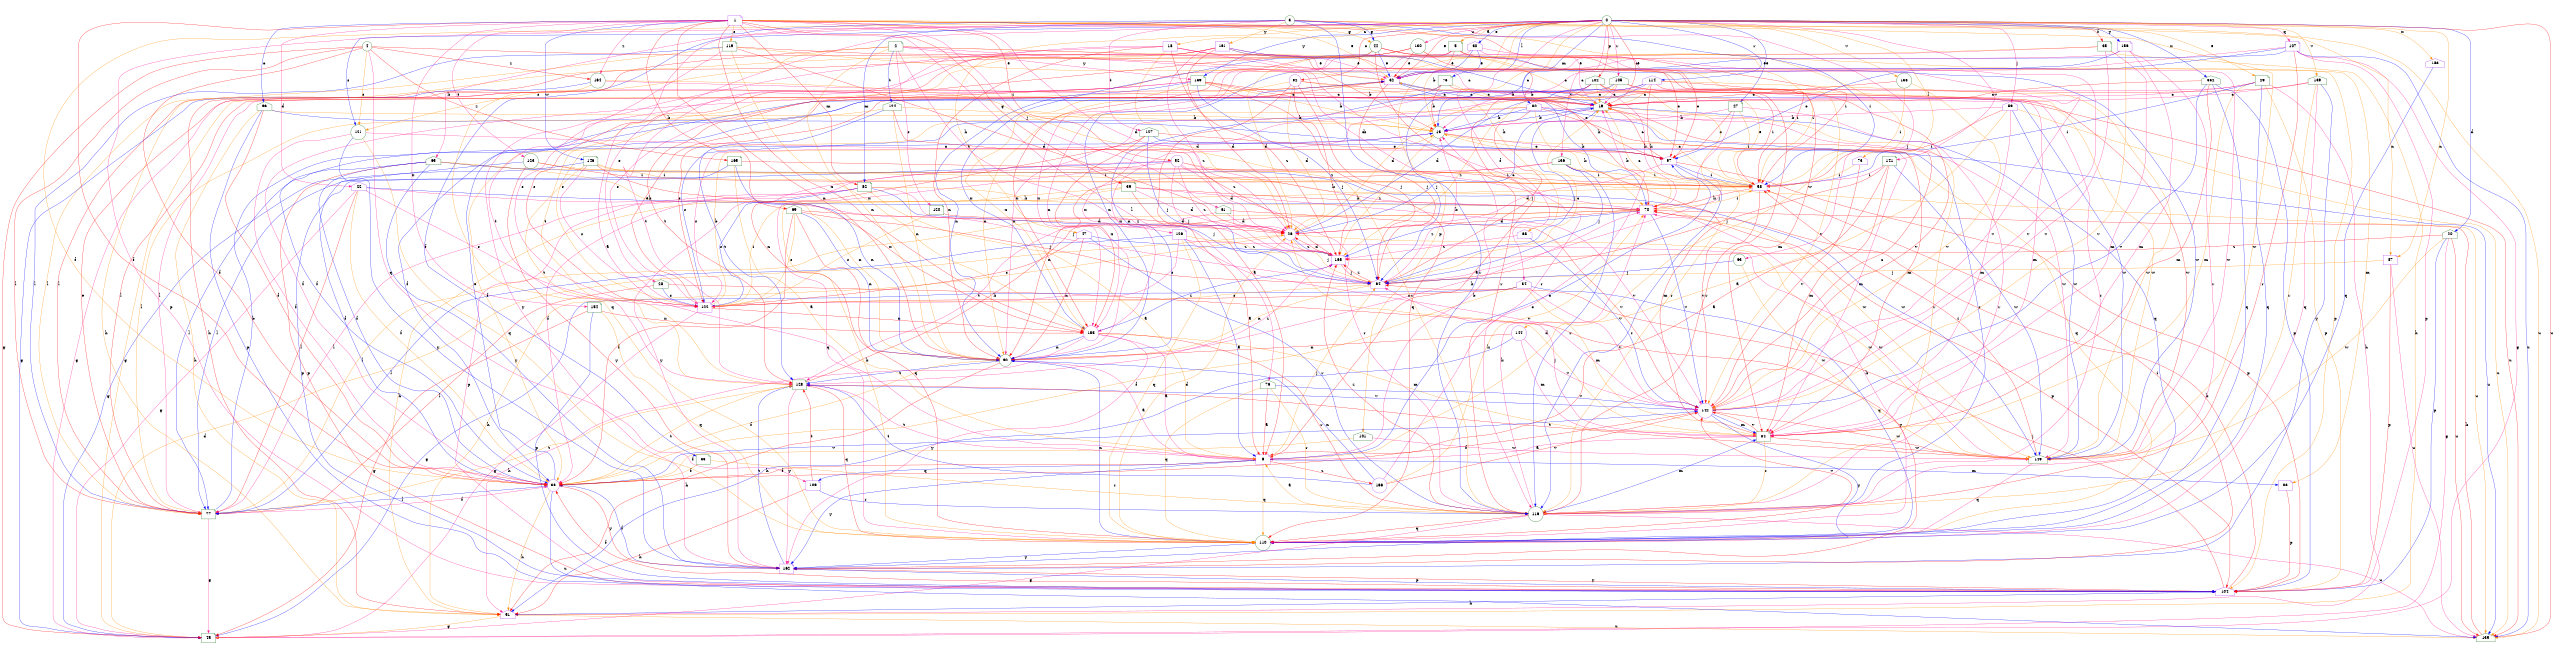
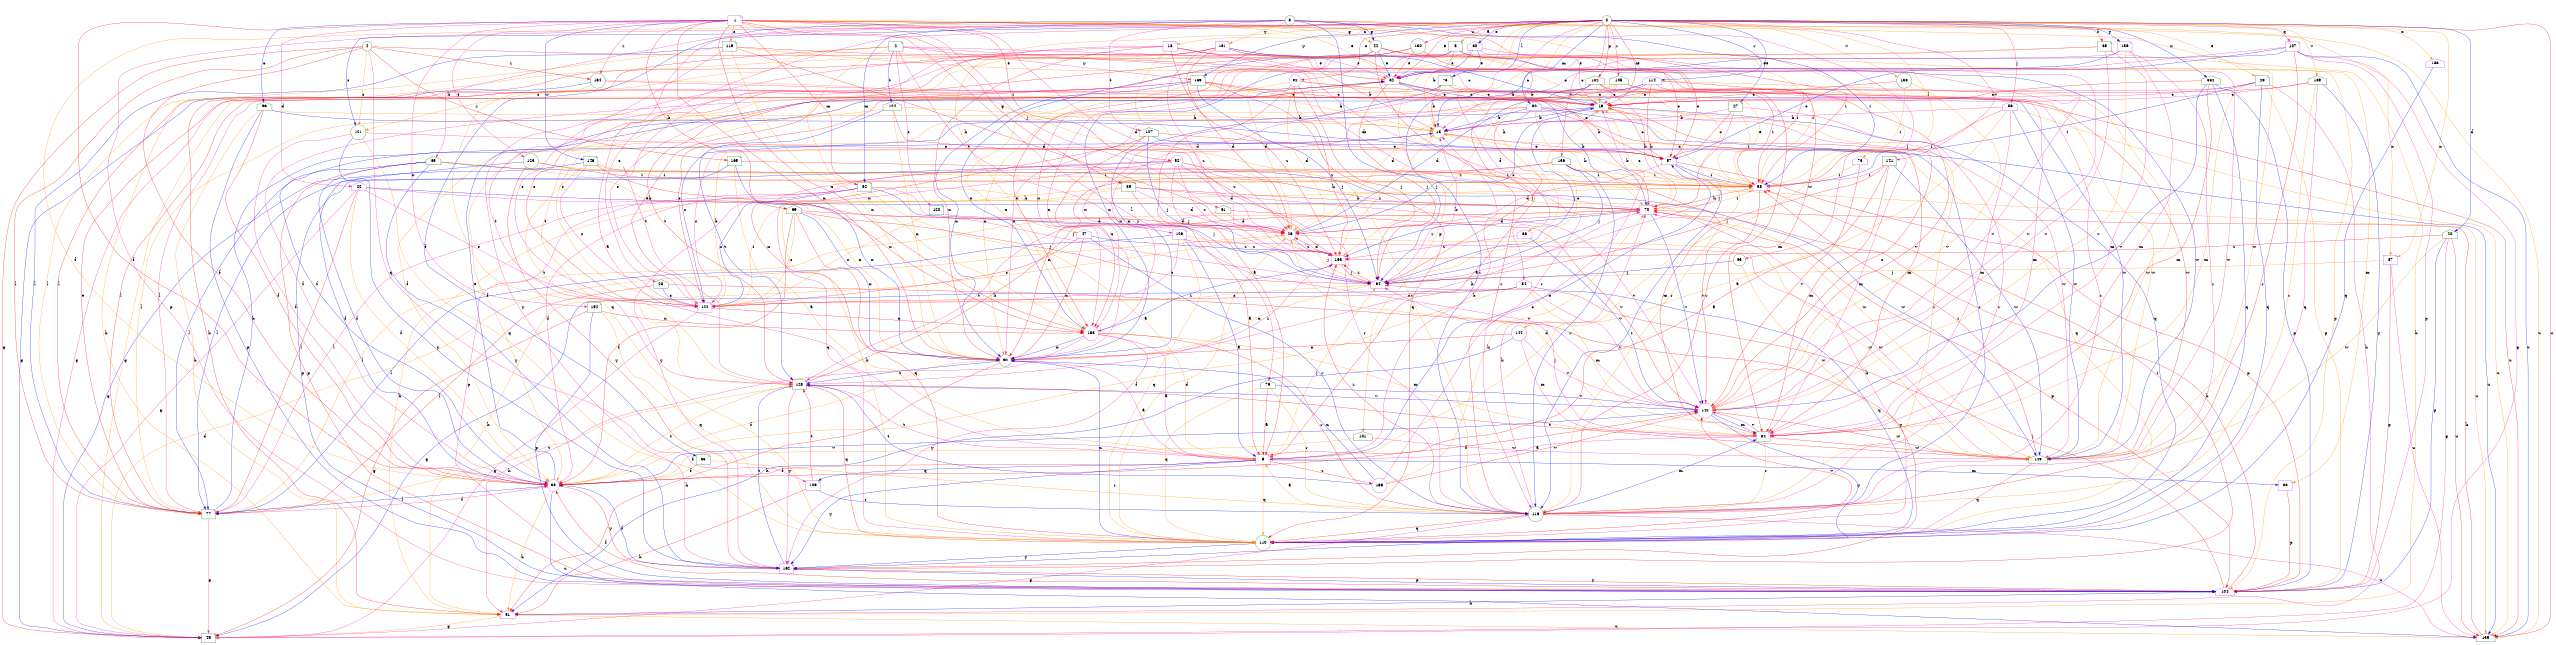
  strict digraph {
    node [color=darkgreen shape=note]
    edge [color=red]
    0 [shape=circle]
    5
    13 [shape=circle]
    18 [color=purple]
    19 [shape=house]
    20 [shape=house]
    27
    28 [shape=house]
    29
    30 [color=purple shape=house]
    32 [color=purple shape=house]
    33
    34 [color=purple shape=house]
    35
    47 [color=purple shape=house]
    59 [color=purple shape=house]
    65 [shape=house]
    68 [color=purple shape=house]
    73 [color=purple shape=house]
    75
    80 [color=purple shape=house]
    87 [color=purple]
    92 [color=purple shape=circle]
    101 [shape=house]
    102 [shape=house]
    104 [color=purple shape=house]
    107 [color=purple]
    114 [color=purple shape=house]
    n29 [label=105 shape=house]
    130 [shape=circle]
    135 [shape=house]
    136 [shape=house]
    138 [shape=circle]
    139 [shape=house]
    141
    n36 [label=352 shape=house]
    153 [color=purple shape=house]
    156 [color=purple]
    159
    90 [shape=circle]
    155 [color=purple shape=circle]
    142 [color=purple shape=circle]
    77
    83 [color=purple]
    97 [color=purple shape=house]
    110 [shape=circle]
    84
    122 [color=purple]
    168 [color=purple]
    26 [color=purple shape=circle]
    116 [shape=circle]
    128
    162 [color=purple]
    64 [color=purple shape=house]
    149 [shape=house]
    45
    58 [color=purple shape=house]
    51 [color=purple shape=house]
    70 [color=purple]
    38 [color=purple shape=circle]
    6 [color=purple]
    1 [color=purple]
    22 [color=purple shape=house]
    39
    44 [shape=circle]
    52 [color=purple shape=circle]
    61 [shape=house]
    69 [shape=house]
    76 [shape=house]
    82
    96 [shape=house]
    119
    123 [shape=circle]
    144 [color=purple shape=circle]
    146
    154
    164 [shape=circle]
    2
    120
    121 [shape=circle]
    124 [shape=house]
    126 [color=purple]
    3 [shape=circle]
    63 [shape=circle]
    127 [shape=house]
    161 [color=purple]
    109 [color=purple]
    166 [color=purple shape=circle]
    4 [shape=circle]
    165
    0 -> 5 [color=darkorange label=a]
    0 -> 13 [color=darkorange label=b]
    0 -> 18 [color=darkorange label=c]
    0 -> 19 [label=c]
    0 -> 20 [color=blue label=d]
    0 -> 27 [color=blue label=e]
    0 -> 28 [color=deeppink label=e]
    0 -> 29 [color=darkorange label=e]
    0 -> 30 [color=blue label=e]
    0 -> 32 [label=e]
    0 -> 33 [color=blue label=f]
    0 -> 34 [color=deeppink label=f]
    0 -> 35 [label=f]
    0 -> 47 [color=darkorange label=h]
    0 -> 59 [color=deeppink label=j]
    0 -> 65 [color=deeppink label=k]
    0 -> 68 [color=darkorange label=k]
    0 -> 73 [color=darkorange label=l]
    0 -> 75 [color=blue label=l]
    0 -> 80 [color=blue label=m]
    0 -> 87 [color=darkorange label=n]
    0 -> 92 [label=o]
    0 -> 101 [color=darkorange label=p]
    0 -> 102 [label=p]
    0 -> 104 [color=deeppink label=p]
    0 -> 107 [color=deeppink label=q]
    0 -> 114 [color=blue label=r]
    0 -> n29 [color=deeppink label=r]
    0 -> 130 [color=deeppink label=u]
    0 -> 135 [label=u]
    0 -> 136 [color=deeppink label=v]
    0 -> 138 [color=darkorange label=v]
    0 -> 139 [color=darkorange label=v]
    0 -> 141 [color=deeppink label=v]
    0 -> n36 [color=blue label=x]
    0 -> 153 [color=darkorange label=x]
    0 -> 156 [color=blue label=y]
    0 -> 159 [color=blue label=y]
    5 -> 32 [label=e]
    5 -> 90 [color=deeppink label=n]
    5 -> 155 [color=deeppink label=x]
    5 -> 142 [color=deeppink label=v]
    5 -> 77 [label=l]
    5 -> 83 [color=darkorange label=m]
    5 -> 97 [label=o]
    13 -> 97 [color=darkorange label=o]
    13 -> 110 [color=darkorange label=q]
    13 -> 84 [color=deeppink label=m]
    13 -> 122 [color=deeppink label=s]
    13 -> 168 [color=darkorange label=z]
    18 -> 13 [label=b]
    18 -> 32 [color=deeppink label=e]
    18 -> 90 [label=n]
    18 -> 168 [label=z]
    18 -> 26 [color=darkorange label=d]
    18 -> 116 [color=deeppink label=r]
    18 -> 128 [color=deeppink label=t]
    18 -> 162 [color=deeppink label=y]
    19 -> 13 [color=blue label=b]
    19 -> 110 [color=blue label=q]
    19 -> 122 [color=blue label=s]
    19 -> 116 [color=darkorange label=r]
    19 -> 64 [color=blue label=j]
    20 -> 104 [color=blue label=p]
    20 -> 135 [label=u]
    20 -> 168 [label=z]
    20 -> 149 [color=darkorange label=w]
    20 -> 45 [color=deeppink label=g]
    27 -> 13 [color=deeppink label=b]
    27 -> 97 [label=o]
    27 -> 116 [color=deeppink label=r]
    27 -> 64 [color=deeppink label=j]
    27 -> 58 [color=darkorange label=i]
    28 -> 77 [label=l]
    28 -> 122 [color=blue label=s]
    28 -> 162 [label=y]
    29 -> 19 [color=deeppink label=c]
    29 -> 104 [color=darkorange label=p]
    29 -> 77 [color=deeppink label=l]
    29 -> 110 [color=blue label=q]
    29 -> 84 [color=darkorange label=m]
    29 -> 58 [color=blue label=i]
    29 -> 51 [color=deeppink label=h]
    30 -> 19 [color=deeppink label=c]
    30 -> 32 [color=blue label=e]
    30 -> 90 [color=blue label=n]
    30 -> 142 [color=deeppink label=v]
    30 -> 122 [color=deeppink label=s]
    32 -> 19 [color=blue label=c]
    32 -> 64 [label=j]
    32 -> 149 [color=blue label=w]
    32 -> 45 [color=darkorange label=g]
    32 -> 70 [color=blue label=k]
    33 -> 116 [color=darkorange label=r]
    33 -> 38 [color=darkorange label=f]
    34 -> 142 [color=deeppink label=v]
    34 -> 110 [color=blue label=q]
    34 -> 84 [color=darkorange label=m]
    34 -> 122 [label=s]
    34 -> 45 [color=blue label=g]
    34 -> 38 [color=darkorange label=f]
    35 -> 32 [color=deeppink label=e]
    35 -> 142 [color=deeppink label=v]
    35 -> 84 [color=deeppink label=m]
    35 -> 122 [color=darkorange label=s]
    35 -> 51 [color=darkorange label=h]
    47 -> 90 [label=n]
    47 -> 122 [label=s]
    47 -> 168 [color=blue label=z]
    47 -> 116 [color=blue label=r]
    59 -> 13 [color=deeppink label=b]
    59 -> 135 [color=darkorange label=u]
    59 -> 84 [color=deeppink label=m]
    59 -> 149 [color=blue label=w]
    59 -> 58 [label=i]
    59 -> 6 [color=darkorange label=a]
    65 -> 104 [label=p]
    65 -> 90 [color=darkorange label=n]
    65 -> 77 [color=blue label=l]
    65 -> 162 [color=blue label=y]
    65 -> 149 [color=blue label=w]
    65 -> 58 [color=darkorange label=i]
    65 -> 38 [color=blue label=f]
    68 -> 142 [color=blue label=v]
    68 -> 168 [color=deeppink label=z]
    73 -> 142 [label=v]
    73 -> 58 [color=darkorange label=i]
    75 -> 13 [label=b]
    75 -> 19 [color=darkorange label=c]
    75 -> 90 [color=blue label=n]
    75 -> 77 [label=l]
    75 -> 149 [label=w]
    80 -> 13 [color=blue label=b]
    80 -> 155 [color=deeppink label=x]
    80 -> 84 [label=m]
    80 -> 116 [color=blue label=r]
    80 -> 64 [label=j]
    80 -> 149 [color=deeppink label=w]
    80 -> 70 [color=darkorange label=k]
    80 -> 38 [color=darkorange label=f]
    87 -> 104 [label=p]
    87 -> 135 [color=deeppink label=u]
    87 -> 64 [color=darkorange label=j]
    92 -> 19 [color=darkorange label=c]
    92 -> 135 [label=u]
    92 -> 90 [color=darkorange label=n]
    92 -> 168 [label=z]
    92 -> 26 [color=darkorange label=d]
    92 -> 64 [label=j]
    92 -> 6 [label=a]
    101 -> 149 [color=deeppink label=w]
    101 -> 38 [color=darkorange label=f]
    102 -> 19 [color=darkorange label=c]
    102 -> 90 [color=deeppink label=n]
    102 -> 116 [color=darkorange label=r]
    102 -> 64 [color=blue label=j]
    102 -> 58 [label=i]
    102 -> 70 [color=deeppink label=k]
    102 -> 6 [label=a]
    104 -> 162 [label=y]
    104 -> 64 [label=j]
    104 -> 51 [color=blue label=h]
    104 -> 70 [label=k]
    104 -> 38 [label=f]
    107 -> 13 [color=deeppink label=b]
    107 -> 32 [color=blue label=e]
    107 -> 104 [color=deeppink label=p]
    107 -> 135 [color=blue label=u]
    107 -> 97 [color=blue label=o]
    107 -> 116 [label=r]
    107 -> 45 [color=deeppink label=g]
    114 -> 19 [color=darkorange label=c]
    114 -> 155 [color=deeppink label=x]
    114 -> 142 [label=v]
    114 -> 26 [color=blue label=d]
    114 -> 116 [label=r]
    114 -> 149 [color=darkorange label=w]
    114 -> 70 [label=k]
    114 -> 38 [color=blue label=f]
    n29 -> 19 [color=deeppink label=c]
    n29 -> 84 [color=deeppink label=m]
    n29 -> 168 [color=darkorange label=z]
    n29 -> 26 [color=darkorange label=d]
    n29 -> 116 [color=deeppink label=r]
    n29 -> 149 [color=darkorange label=w]
-   n29 -> 38 [color=blue label=f]
+   n29 -> 38 [color=darkorange label=f]
    130 -> 32 [label=e]
    130 -> 104 [color=darkorange label=p]
    130 -> 155 [label=x]
    130 -> 128 [label=t]
    130 -> 70 [label=k]
    135 -> 70 [label=k]
    136 -> 90 [label=n]
    136 -> 84 [label=m]
    136 -> 116 [color=blue label=r]
    136 -> 64 [color=blue label=j]
    136 -> 58 [color=darkorange label=i]
    136 -> 38 [color=deeppink label=f]
    138 -> 19 [label=c]
    138 -> 142 [color=darkorange label=v]
    138 -> 58 [color=darkorange label=i]
    139 -> 19 [color=deeppink label=c]
    139 -> 110 [color=deeppink label=q]
    139 -> 122 [label=s]
    139 -> 116 [color=darkorange label=r]
-   139 -> 162 [color=blue label=y]
+   139 -> 104 [color=blue label=y]
    141 -> 84 [label=m]
    141 -> 64 [label=j]
    141 -> 149 [color=blue label=w]
    141 -> 58 [color=deeppink label=i]
    141 -> 6 [label=a]
    n36 -> 19 [label=c]
    n36 -> 104 [color=blue label=p]
    n36 -> 142 [color=blue label=v]
    n36 -> 110 [color=blue label=q]
    n36 -> 84 [label=m]
    153 -> 110 [color=blue label=q]
    156 -> 13 [color=blue label=b]
    156 -> 32 [color=deeppink label=e]
    156 -> 142 [color=darkorange label=v]
    156 -> 84 [color=deeppink label=m]
    156 -> 116 [color=deeppink label=r]
    159 -> 13 [color=darkorange label=b]
    159 -> 19 [label=c]
    159 -> 90 [color=blue label=n]
    159 -> 155 [color=darkorange label=x]
    159 -> 97 [label=o]
    159 -> 110 [label=q]
    159 -> 64 [color=blue label=j]
    159 -> 45 [color=deeppink label=g]
    159 -> 38 [color=deeppink label=f]
    90 -> 128 [color=blue label=t]
    90 -> 51 [label=h]
    90 -> 70 [color=deeppink label=k]
    90 -> 38 [color=darkorange label=f]
    90 -> 6 [color=deeppink label=a]
    155 -> 90 [color=blue label=n]
    155 -> 84 [color=darkorange label=m]
    155 -> 168 [color=blue label=z]
    155 -> 116 [label=r]
    155 -> 162 [color=deeppink label=y]
    155 -> 51 [color=deeppink label=h]
    155 -> 6 [color=deeppink label=a]
    142 -> 19 [label=c]
    142 -> 84 [color=blue label=m]
    142 -> 162 [color=blue label=y]
    142 -> 149 [label=w]
    142 -> 38 [label=f]
    77 -> 13 [color=blue label=b]
    77 -> 32 [label=e]
    77 -> 128 [color=darkorange label=t]
    77 -> 45 [color=deeppink label=g]
    77 -> 38 [color=deeppink label=f]
    83 -> 104 [label=p]
    97 -> 19 [label=c]
    97 -> 104 [label=p]
    97 -> 26 [color=deeppink label=d]
    97 -> 116 [color=blue label=r]
    97 -> 58 [color=blue label=i]
    110 -> 90 [color=blue label=n]
    110 -> 142 [label=v]
    110 -> 26 [color=darkorange label=d]
    110 -> 162 [color=blue label=y]
    110 -> 70 [color=deeppink label=k]
    84 -> 142 [label=v]
    84 -> 26 [color=darkorange label=d]
    84 -> 116 [color=darkorange label=r]
    84 -> 64 [color=deeppink label=j]
    84 -> 149 [label=w]
    84 -> 6 [color=deeppink label=a]
    122 -> 13 [color=darkorange label=b]
    122 -> 32 [label=e]
    122 -> 155 [label=x]
    122 -> 45 [color=deeppink label=g]
    122 -> 58 [color=darkorange label=i]
    168 -> 26 [label=d]
    168 -> 64 [label=j]
    26 -> 19 [color=blue label=c]
    26 -> 168 [color=blue label=z]
    26 -> 64 [color=darkorange label=j]
    26 -> 149 [color=darkorange label=w]
    26 -> 51 [color=darkorange label=h]
    116 -> 135 [color=deeppink label=u]
    116 -> 110 [label=q]
    116 -> 84 [color=blue label=m]
    116 -> 168 [label=z]
    116 -> 45 [color=deeppink label=g]
    116 -> 70 [color=deeppink label=k]
    116 -> 6 [color=darkorange label=a]
    128 -> 142 [color=blue label=v]
    128 -> 110 [label=q]
    128 -> 168 [color=deeppink label=z]
    128 -> 162 [color=deeppink label=y]
    128 -> 70 [label=k]
    162 -> 104 [color=blue label=p]
    162 -> 128 [color=blue label=t]
    162 -> 58 [label=i]
    162 -> 38 [color=blue label=f]
    64 -> 13 [color=deeppink label=b]
    64 -> 19 [color=darkorange label=c]
    64 -> 90 [color=darkorange label=n]
    64 -> 122 [color=darkorange label=s]
    64 -> 168 [label=z]
    149 -> 110 [color=deeppink label=q]
    149 -> 128 [label=t]
    149 -> 58 [label=i]
    45 -> 26 [color=darkorange label=d]
    58 -> 13 [color=darkorange label=b]
    58 -> 19 [color=darkorange label=c]
    58 -> 32 [color=darkorange label=e]
    58 -> 142 [label=v]
    58 -> 70 [label=k]
    51 -> 135 [color=darkorange label=u]
    51 -> 45 [color=darkorange label=g]
    70 -> 19 [color=darkorange label=c]
    70 -> 104 [label=p]
    70 -> 142 [color=blue label=v]
    70 -> 77 [color=darkorange label=l]
    70 -> 168 [color=blue label=z]
    70 -> 26 [label=d]
    70 -> 58 [color=darkorange label=i]
    38 -> 32 [color=blue label=e]
    38 -> 135 [color=blue label=u]
    38 -> 142 [color=blue label=v]
    38 -> 77 [color=blue label=l]
    38 -> 128 [color=darkorange label=t]
    38 -> 162 [label=y]
    38 -> 51 [color=darkorange label=h]
    6 -> 13 [color=deeppink label=b]
    6 -> 83 [color=blue label=m]
    6 -> 97 [color=blue label=o]
    6 -> 110 [color=darkorange label=q]
    6 -> 128 [color=deeppink label=t]
    6 -> 162 [color=blue label=y]
    6 -> 64 [color=darkorange label=j]
    6 -> 38 [label=f]
    6 -> 109 [color=blue label=q]
    6 -> 166 [label=z]
    1 -> 32 [color=darkorange label=e]
    1 -> 87 [color=darkorange label=n]
    1 -> 90 [label=n]
    1 -> 155 [label=x]
    1 -> 26 [color=deeppink label=d]
    1 -> 58 [label=i]
    1 -> 38 [label=f]
    1 -> 22 [color=deeppink label=d]
    1 -> 39 [label=g]
    1 -> 44 [color=darkorange label=g]
    1 -> 52 [label=i]
    1 -> 61 [color=deeppink label=j]
    1 -> 69 [label=k]
    1 -> 76 [color=deeppink label=l]
    1 -> 82 [label=m]
    1 -> 96 [color=blue label=o]
    1 -> 119 [color=darkorange label=s]
    1 -> 123 [color=deeppink label=t]
    1 -> 144 [color=darkorange label=w]
    1 -> 146 [color=blue label=w]
    1 -> 154 [color=deeppink label=x]
    1 -> 164 [color=deeppink label=z]
    22 -> 77 [label=l]
    22 -> 122 [color=deeppink label=s]
    22 -> 64 [color=deeppink label=j]
    22 -> 45 [color=deeppink label=g]
    22 -> 70 [color=blue label=k]
    22 -> 38 [color=darkorange label=f]
    39 -> 142 [color=deeppink label=v]
    39 -> 110 [color=darkorange label=k]
    39 -> 26 [color=deeppink label=d]
    39 -> 51 [color=darkorange label=h]
    39 -> 70 [label=k]
    39 -> 6 [label=a]
    44 -> 19 [color=darkorange label=c]
    44 -> 32 [color=blue label=e]
    44 -> 155 [color=blue label=x]
    44 -> 97 [label=o]
    44 -> 26 [color=darkorange label=d]
    44 -> 116 [label=r]
    44 -> 128 [color=darkorange label=t]
    44 -> 149 [color=deeppink label=w]
    52 -> 104 [color=blue label=p]
    52 -> 110 [color=deeppink label=q]
    52 -> 168 [color=deeppink label=z]
    52 -> 26 [color=deeppink label=d]
    52 -> 116 [color=deeppink label=r]
    52 -> 162 [color=deeppink label=y]
    52 -> 64 [color=deeppink label=j]
    52 -> 58 [color=darkorange label=i]
    52 -> 70 [color=deeppink label=k]
    61 -> 142 [label=v]
    61 -> 26 [color=deeppink label=d]
    61 -> 128 [color=deeppink label=t]
    69 -> 90 [color=blue label=n]
    69 -> 110 [label=q]
    69 -> 122 [color=darkorange label=s]
    69 -> 26 [label=d]
    69 -> 64 [label=j]
    69 -> 38 [label=f]
    76 -> 142 [color=blue label=v]
    76 -> 110 [color=darkorange label=q]
    76 -> 116 [color=darkorange label=r]
    76 -> 6 [label=a]
    82 -> 104 [color=deeppink label=p]
    82 -> 77 [color=deeppink label=l]
    82 -> 122 [color=blue label=s]
    82 -> 168 [color=deeppink label=z]
    82 -> 64 [color=blue label=j]
    82 -> 70 [color=darkorange label=k]
    82 -> 6 [color=darkorange label=a]
    96 -> 13 [color=darkorange label=b]
    96 -> 104 [color=blue label=p]
    96 -> 97 [color=blue label=o]
    96 -> 51 [color=darkorange label=h]
    96 -> 38 [label=f]
    119 -> 32 [color=darkorange label=e]
    119 -> 155 [color=darkorange label=x]
    119 -> 77 [color=blue label=l]
    119 -> 84 [label=m]
    119 -> 122 [color=deeppink label=s]
    119 -> 26 [label=d]
    119 -> 51 [color=darkorange label=h]
    123 -> 162 [label=y]
    123 -> 149 [color=darkorange label=w]
    123 -> 58 [label=i]
    123 -> 38 [color=blue label=f]
    144 -> 90 [label=n]
    144 -> 142 [color=deeppink label=v]
    144 -> 84 [color=deeppink label=m]
    144 -> 51 [color=blue label=h]
    146 -> 135 [color=darkorange label=u]
    146 -> 155 [label=x]
    146 -> 122 [color=deeppink label=s]
    146 -> 128 [color=darkorange label=t]
    146 -> 45 [color=blue label=g]
    146 -> 58 [color=darkorange label=i]
    154 -> 104 [color=blue label=p]
    154 -> 155 [label=x]
    154 -> 110 [color=darkorange label=q]
    154 -> 45 [label=g]
    164 -> 19 [color=deeppink label=c]
    164 -> 110 [color=darkorange label=q]
    164 -> 116 [color=darkorange label=r]
    164 -> 45 [color=blue label=g]
    2 -> 19 [color=deeppink label=c]
    2 -> 159 [color=deeppink label=y]
    2 -> 90 [color=darkorange label=n]
-   2 -> 142 [color=darkorange label=v]
    2 -> 51 [label=h]
    2 -> 70 [color=deeppink label=k]
    2 -> 120 [color=deeppink label=s]
    2 -> 121 [color=darkorange label=s]
    2 -> 124 [color=blue label=t]
    2 -> 126 [color=deeppink label=t]
    120 -> 122 [color=darkorange label=s]
    120 -> 26 [label=d]
    121 -> 97 [color=deeppink label=o]
    121 -> 110 [color=darkorange label=q]
    121 -> 162 [color=blue label=y]
    121 -> 38 [color=deeppink label=f]
    124 -> 13 [color=darkorange label=b]
    124 -> 90 [color=darkorange label=n]
    124 -> 77 [color=darkorange label=l]
    124 -> 168 [label=z]
    124 -> 128 [color=blue label=t]
    126 -> 142 [color=deeppink label=v]
    126 -> 77 [color=blue label=l]
    126 -> 110 [color=darkorange label=q]
    126 -> 122 [color=deeppink label=s]
    126 -> 168 [color=darkorange label=z]
    126 -> 149 [color=deeppink label=w]
    126 -> 6 [color=blue label=a]
    3 -> 135 [color=darkorange label=u]
    3 -> 116 [color=blue label=r]
    3 -> 149 [color=darkorange label=w]
    3 -> 58 [color=blue label=i]
    3 -> 38 [color=darkorange label=f]
    3 -> 6 [color=deeppink label=a]
    3 -> 44 [color=blue label=g]
    3 -> 82 [color=blue label=m]
    3 -> 121 [color=blue label=s]
    3 -> 63 [color=deeppink label=j]
    3 -> 127 [color=deeppink label=t]
    3 -> 161 [color=darkorange label=y]
    63 -> 64 [color=blue label=j]
    63 -> 149 [color=darkorange label=w]
    127 -> 135 [color=blue label=u]
    127 -> 90 [label=n]
    127 -> 155 [label=x]
    127 -> 97 [label=o]
    127 -> 64 [color=blue label=j]
    161 -> 19 [color=blue label=c]
    161 -> 32 [color=deeppink label=e]
    161 -> 77 [color=darkorange label=l]
    161 -> 122 [label=s]
    161 -> 168 [color=deeppink label=z]
    161 -> 26 [label=d]
    161 -> 128 [color=deeppink label=t]
    161 -> 149 [color=blue label=w]
    161 -> 58 [color=darkorange label=i]
    109 -> 116 [color=blue label=r]
    109 -> 128 [label=t]
    109 -> 51 [label=h]
    166 -> 19 [color=deeppink label=c]
    166 -> 90 [color=blue label=n]
    166 -> 142 [label=v]
    166 -> 128 [color=blue label=t]
    166 -> 70 [color=darkorange label=k]
    4 -> 77 [label=l]
    4 -> 45 [label=g]
    4 -> 58 [label=i]
    4 -> 38 [label=f]
    4 -> 164 [label=z]
    4 -> 121 [color=darkorange label=s]
    4 -> 109 [color=deeppink label=q]
    4 -> 165 [label=z]
    165 -> 90 [color=blue label=n]
    165 -> 77 [color=blue label=l]
    165 -> 58 [label=i]
    165 -> 6 [color=darkorange label=a]
  }
